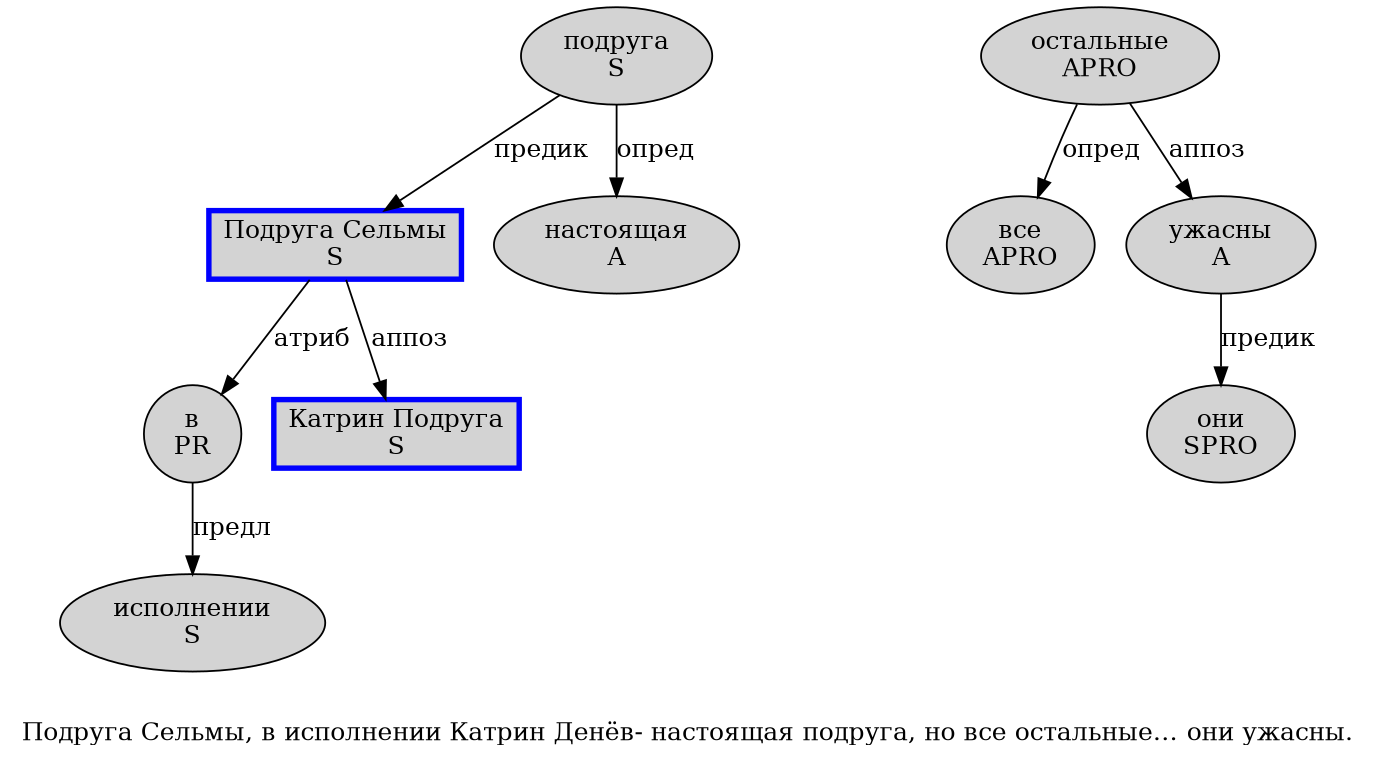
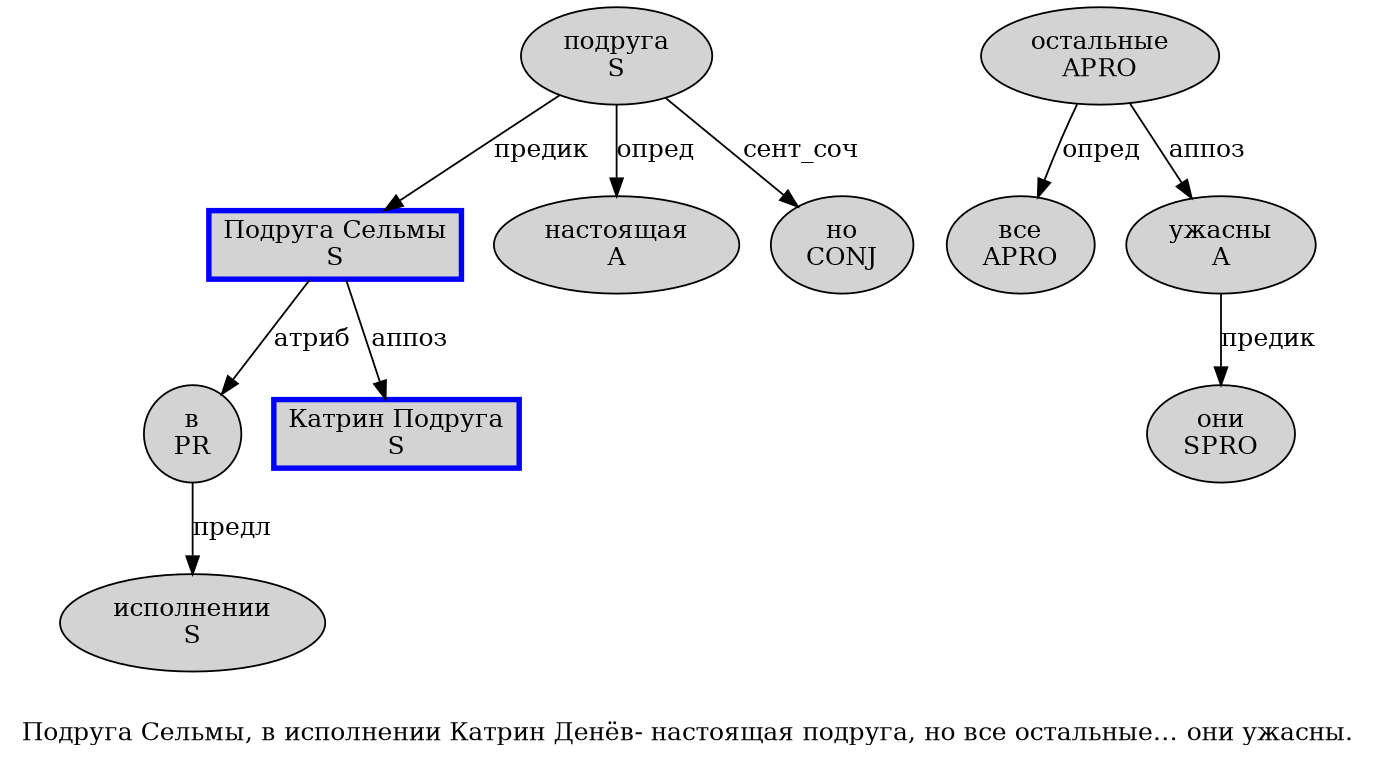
  digraph {
    label="Подруга Сельмы, в исполнении Катрин Денёв- настоящая подруга, но все остальные… они ужасны."
    node [fillcolor=lightgray penwidth=1 shape=ellipse style=filled]
    n1 [color=blue label="Подруга Сельмы\nS" penwidth=3 shape=box]
    n2 [label="в\nPR"]
    n3 [color=blue label="Катрин Подруга\nS" penwidth=3 shape=box]
    n4 [label="исполнении\nS"]
    n5 [label="настоящая\nA"]
    n6 [label="подруга\nS"]
+   n7 [label="но\nCONJ"]
    n8 [label="все\nAPRO"]
    n9 [label="остальные\nAPRO"]
    n10 [label="ужасны\nA"]
    n11 [label="они\nSPRO"]
    n1 -> n2 [label="атриб"]
    n1 -> n3 [label="аппоз"]
    n2 -> n4 [label="предл"]
    n6 -> n1 [label="предик"]
    n6 -> n5 [label="опред"]
+   n6 -> n7 [label="сент_соч"]
    n9 -> n8 [label="опред"]
    n9 -> n10 [label="аппоз"]
    n10 -> n11 [label="предик"]
  }
